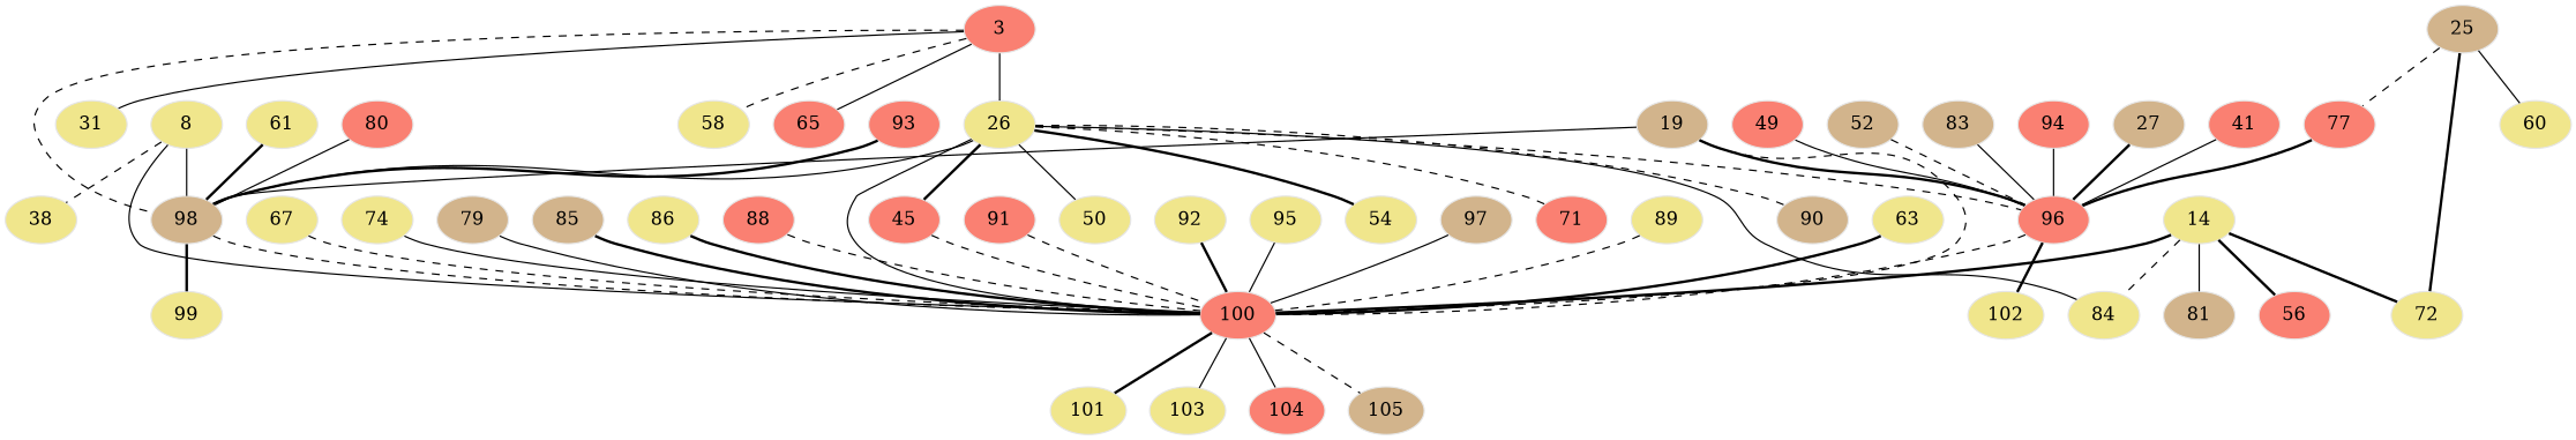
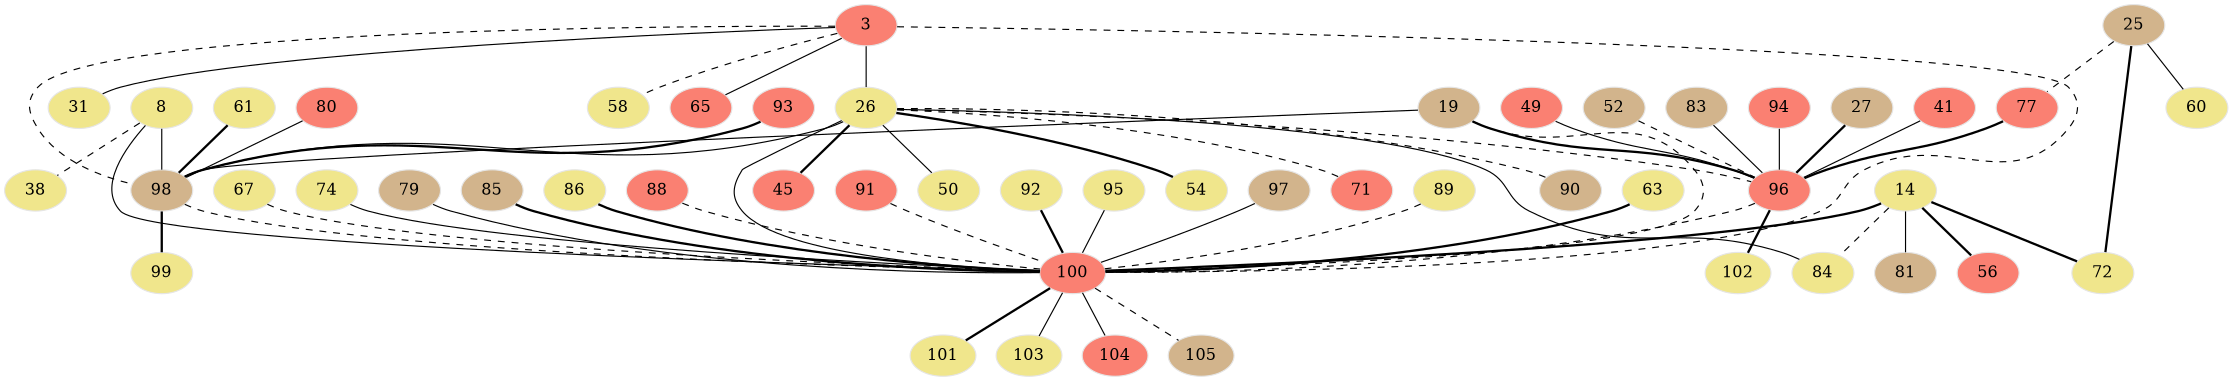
  graph {
    node [color=gray90 fillcolor=khaki style=filled]
    edge [style=solid]
    3 [fillcolor=salmon super="+1"]
    26 [super="+5"]
    31
    58
    65 [fillcolor=salmon]
    98 [fillcolor=tan super="+32+10+36+48"]
    100 [fillcolor=salmon super="+15+12+29+78+33+51+57"]
    84
    96 [fillcolor=salmon super="+37+16+20"]
    45 [fillcolor=salmon]
    50
    54
    71 [fillcolor=salmon super="+68"]
    90 [fillcolor=tan super="+76"]
    99 [super="+62"]
    101
    103
    104 [fillcolor=salmon]
    105 [fillcolor=tan]
    8 [super="+7"]
    38
    14 [super="+13"]
    56 [fillcolor=salmon]
    72
    81 [fillcolor=tan]
    19 [fillcolor=tan super="+18"]
    102
    25 [fillcolor=tan super="+22"]
    60
    77 [fillcolor=salmon]
    27 [fillcolor=tan]
    41 [fillcolor=salmon]
    49 [fillcolor=salmon]
    52 [fillcolor=tan]
    61
    63 [super="+35"]
    67
    74 [super="+28+47+70"]
    79 [fillcolor=tan]
    80 [fillcolor=salmon super="+64"]
    83 [fillcolor=tan]
    85 [fillcolor=tan]
    86 [super="+30"]
    88 [fillcolor=salmon super="+39+82+87"]
    89
    91 [fillcolor=salmon]
    92
    93 [fillcolor=salmon]
    94 [fillcolor=salmon super="+73"]
    95
    97 [fillcolor=tan]
    3 -- 26 [weight=6]
    3 -- 31
    3 -- 58 [style=dashed]
    3 -- 65
    3 -- 98 [style=dashed]
-   45 -- 100 [style=dashed]
+   3 -- 100 [style=dashed]
    26 -- 98
    26 -- 100 [weight=2]
    26 -- 84
    26 -- 96 [style=dashed]
    26 -- 45 [style=bold]
    26 -- 50
    26 -- 54 [style=bold]
    26 -- 71 [style=dashed]
    26 -- 90 [style=dashed]
    98 -- 100 [style=dashed]
    98 -- 99 [style=bold]
    100 -- 101 [style=bold]
    100 -- 103
    100 -- 104
    100 -- 105 [style=dashed]
    96 -- 100 [style=dashed weight=2]
    96 -- 102 [style=bold]
    8 -- 98 [weight=6]
    8 -- 100 [weight=2]
    8 -- 38 [style=dashed]
    14 -- 100 [style=bold weight=6]
    14 -- 84 [style=dashed]
    14 -- 56 [style=bold]
    14 -- 72 [style=bold]
    14 -- 81
    19 -- 98
    19 -- 100 [style=dashed]
    19 -- 96 [style=bold weight=6]
    25 -- 72 [style=bold]
    25 -- 60
    25 -- 77 [style=dashed]
    77 -- 96 [style=bold]
    27 -- 96 [style=bold]
    41 -- 96
    49 -- 96
    52 -- 96 [style=dashed]
    61 -- 98 [style=bold]
    63 -- 100 [style=bold]
    67 -- 100 [style=dashed]
    74 -- 100
    79 -- 100
    80 -- 98
    83 -- 96
    85 -- 100 [style=bold]
    86 -- 100 [style=bold]
    88 -- 100 [style=dashed]
    89 -- 100 [style=dashed]
    91 -- 100 [style=dashed]
    92 -- 100 [style=bold]
    93 -- 98 [style=bold]
    94 -- 96
    95 -- 100
    97 -- 100
  }
